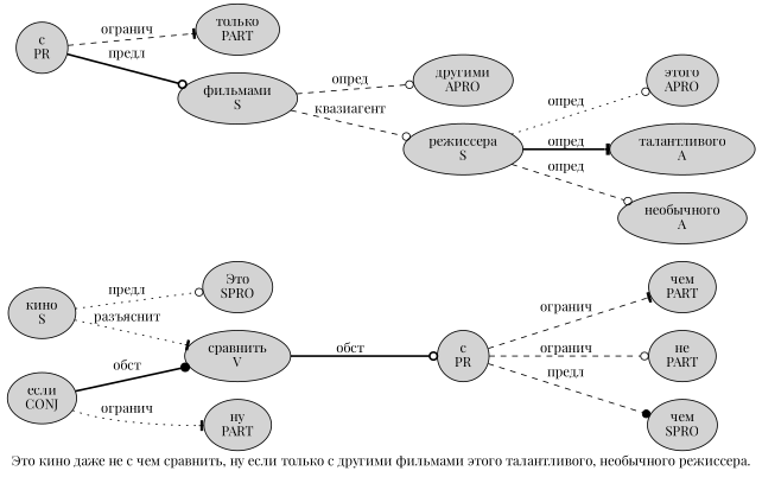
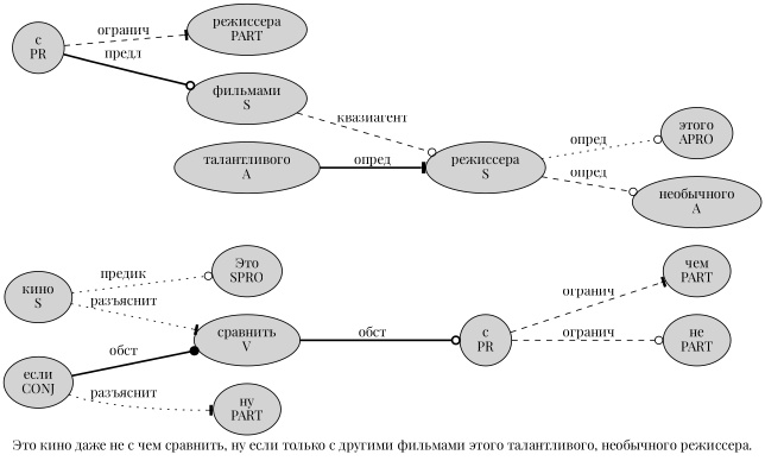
  digraph {
    fontname="Playfair Display"
    label="Это кино даже не с чем сравнить, ну если только с другими фильмами этого талантливого, необычного режиссера."
    rankdir=LR
    node [fillcolor=lightgray fontname="Playfair Display" penwidth=1 shape=ellipse style=filled]
    edge [arrowhead=odot fontname="Playfair Display" style=dashed]
    n1 [label="Это\nSPRO"]
    n2 [label="кино\nS"]
    n3 [label="сравнить\nV"]
    n4 [label="с\nPR"]
    n5 [label="чем\nPART"]
    n6 [label="не\nPART"]
-   n7 [label="чем\nSPRO"]
    n8 [label="если\nCONJ"]
    n9 [label="ну\nPART"]
-   n10 [label="только\nPART"]
+   n10 [label="режиссера\nPART"]
    n11 [label="с\nPR"]
    n12 [label="фильмами\nS"]
-   n13 [label="другими\nAPRO"]
    n14 [label="режиссера\nS"]
    n15 [label="этого\nAPRO"]
    n16 [label="талантливого\nA"]
    n17 [label="необычного\nA"]
-   n2 -> n1 [label="предл" style=dotted]
+   n2 -> n1 [label="предик" style=dotted]
    n2 -> n3 [arrowhead=tee label="разъяснит" style=dotted]
    n3 -> n4 [label="обст" style=bold]
    n4 -> n5 [arrowhead=tee label="огранич"]
    n4 -> n6 [label="огранич"]
-   n4 -> n7 [arrowhead=dot label="предл"]
    n8 -> n3 [arrowhead=dot label="обст" style=bold]
-   n8 -> n9 [arrowhead=tee label="огранич" style=dotted]
+   n8 -> n9 [arrowhead=tee label="разъяснит" style=dotted]
    n11 -> n10 [arrowhead=tee label="огранич"]
    n11 -> n12 [label="предл" style=bold]
-   n12 -> n13 [label="опред"]
    n12 -> n14 [label="квазиагент"]
    n14 -> n15 [label="опред" style=dotted]
-   n14 -> n16 [arrowhead=tee label="опред" style=bold]
+   n16 -> n14 [arrowhead=tee label="опред" style=bold]
    n14 -> n17 [label="опред"]
  }
